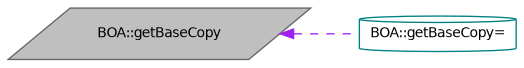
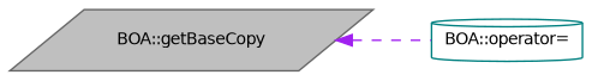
  digraph {
    rankdir=LR
    node [fontname=Helvetica fontsize=10 style=filled]
    n1 [color=gray40 fillcolor=grey75 fontcolor=black height=0.2 label="BOA::getBaseCopy" shape=parallelogram width=0.4]
-   n2 [color=teal fillcolor=white height=0.2 label="BOA::getBaseCopy=" shape=cylinder width=0.4]
+   n2 [color=teal fillcolor=white height=0.2 label="BOA::operator=" shape=cylinder width=0.4]
    n1 -> n2 [color=purple dir=back fontname=Helvetica fontsize=10 labelfontname=Helvetica labelfontsize=10 style=dashed]
  }
